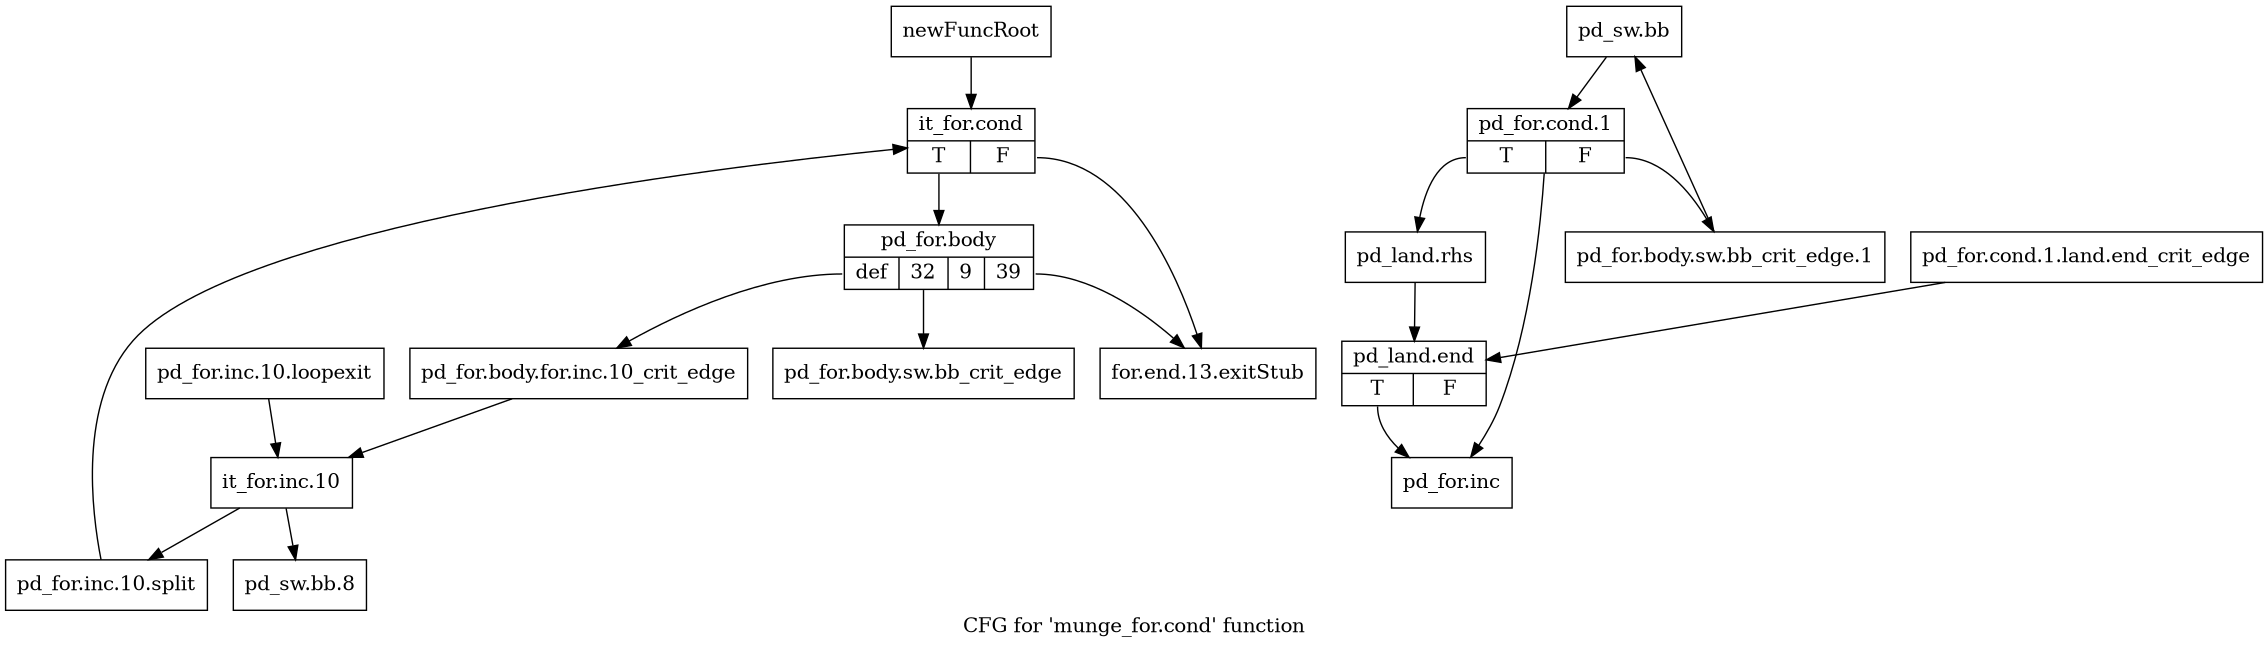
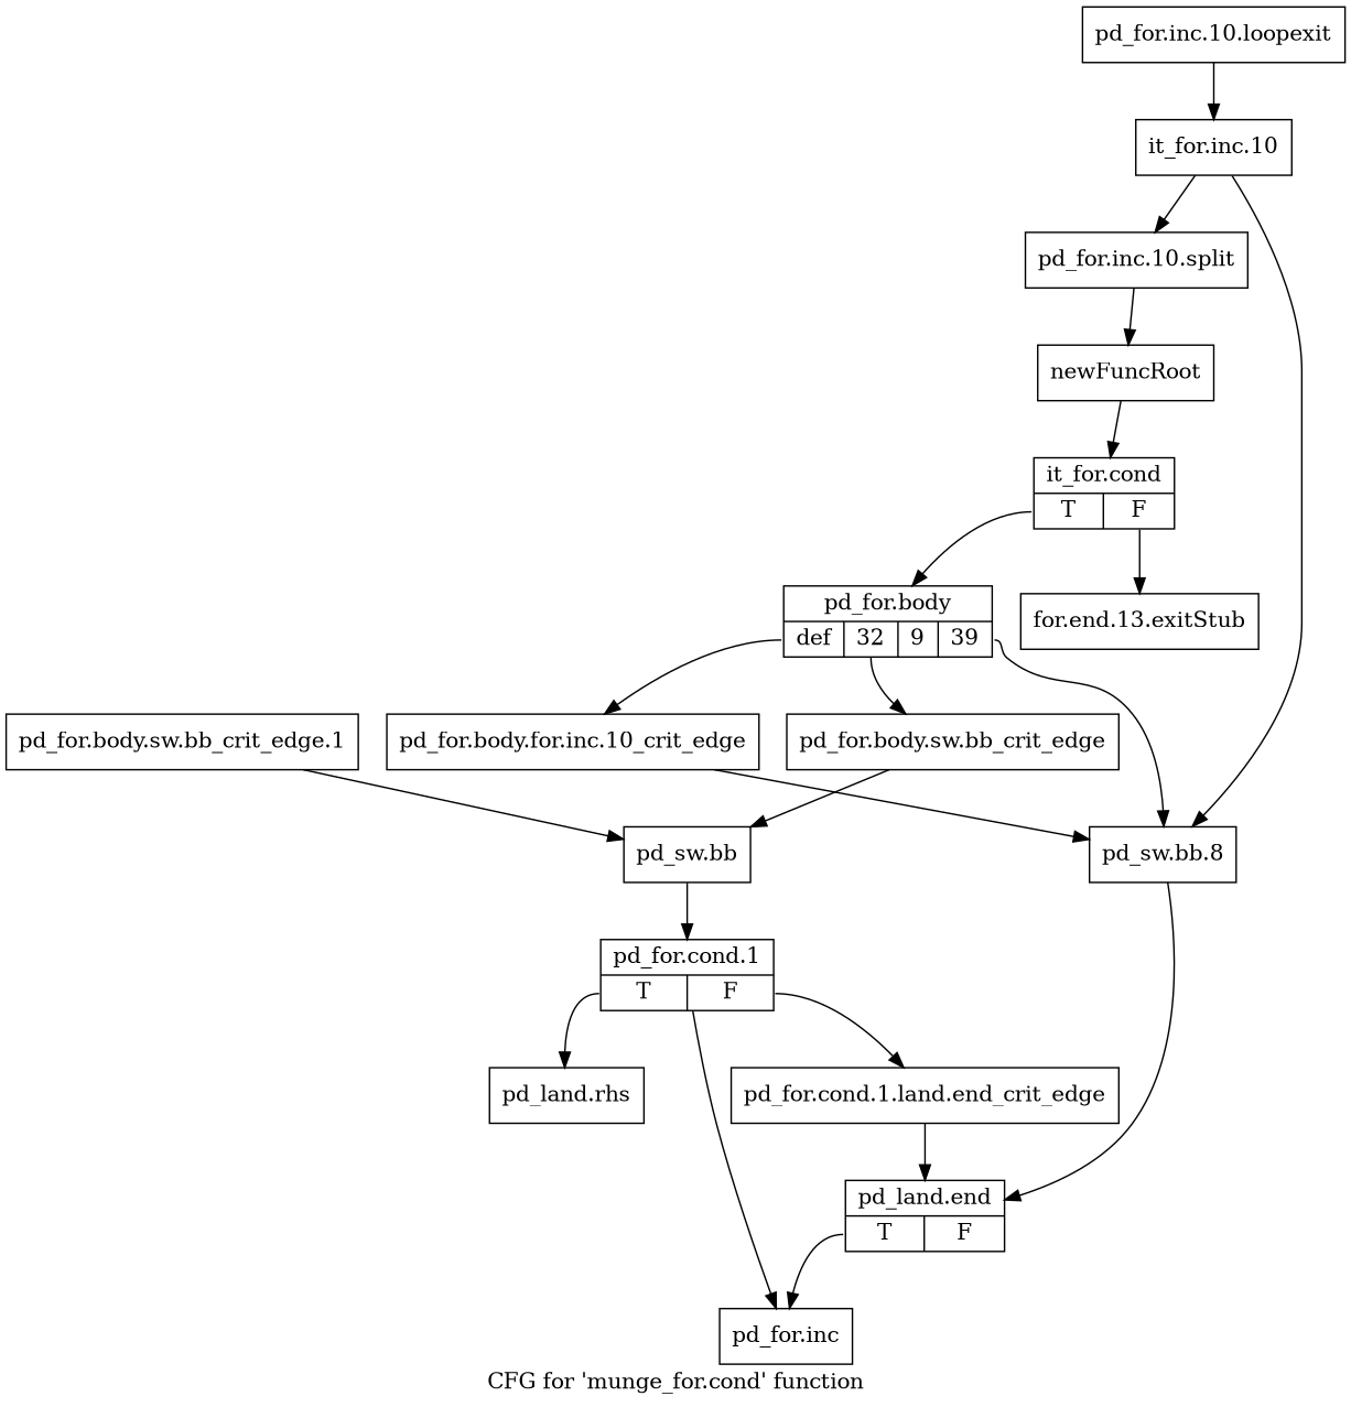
  digraph {
    label="CFG for 'munge_for.cond' function"
    node [shape=record]
    n1 [label="{newFuncRoot}"]
    n2 [label="{it_for.cond|{<s0>T|<s1>F}}"]
    n3 [label="{for.end.13.exitStub}"]
    n4 [label="{pd_for.body|{<s0>def|<s1>32|<s2>9|<s3>39}}"]
    n5 [label="{pd_for.body.for.inc.10_crit_edge}"]
    n6 [label="{pd_for.body.sw.bb_crit_edge}"]
    n7 [label="{pd_sw.bb.8}"]
    n8 [label="{it_for.inc.10}"]
    n9 [label="{pd_sw.bb}"]
    n10 [label="{pd_for.body.sw.bb_crit_edge.1}"]
    n11 [label="{pd_for.inc.10.split}"]
    n12 [label="{pd_for.cond.1|{<s0>T|<s1>F}}"]
    n13 [label="{pd_land.rhs}"]
    n14 [label="{pd_for.cond.1.land.end_crit_edge}"]
    n15 [label="{pd_for.inc}"]
    n16 [label="{pd_land.end|{<s0>T|<s1>F}}"]
    n17 [label="{pd_for.inc.10.loopexit}"]
    n1 -> n2
    n2 -> n3 [tailport=s1]
    n2 -> n4 [tailport=s0]
    n4 -> n5 [tailport=s0]
    n4 -> n6 [tailport=s1]
-   n4 -> n3 [tailport=s3]
-   n5 -> n8
+   n4 -> n7 [tailport=s3]
+   n5 -> n7
+   n6 -> n9
    n8 -> n7
    n8 -> n11
    n9 -> n12
    n10 -> n9
-   n11 -> n2
+   n11 -> n1
    n12 -> n13 [tailport=s0]
-   n12 -> n10 [tailport=s1]
+   n12 -> n14 [tailport=s1]
    n12 -> n15
-   n13 -> n16
+   n7 -> n16
    n14 -> n16
    n16 -> n15 [tailport=s0]
    n17 -> n8
  }
